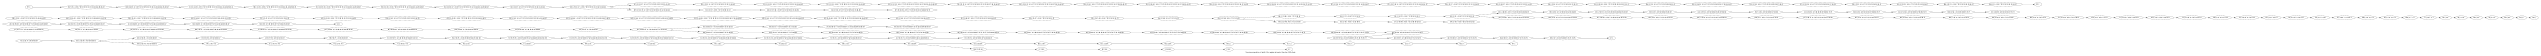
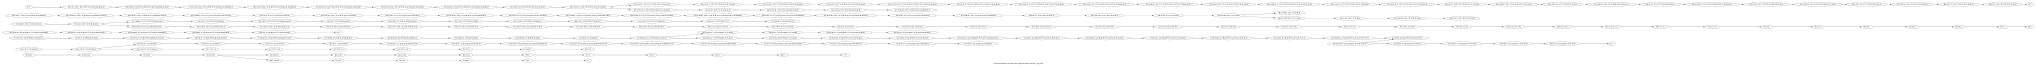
  digraph {
    fontname=Inter
    label="Tree-decomposition of width 2 for register allocator (function _mm_free)"
    rankdir=LR
    node [fontname=Inter]
    edge [fontname=Inter]
    n1 [label="0 | : "]
    n2 [label="1 | 85 : "]
    n3 [label="2 | 84 85 : "]
    n4 [label="3 | 2 84 : "]
    n5 [label="181 | 84 : "]
    n6 [label="4 | 2 82 83 : "]
    n7 [label="176 | 2 83 : "]
    n8 [label="91 | 2 83 84 : "]
-   n9 [label="5 | 2 81 82 : "]
    n10 [label="175 | 2 82 : "]
    n11 [label="6 | 2 80 81 : "]
    n12 [label="174 | 2 81 : "]
    n13 [label="7 | 2 79 80 : 4 5 "]
    n14 [label="173 | 2 80 : "]
    n15 [label="8 | 2 78 79 : 4 5 "]
    n16 [label="172 | 2 79 : 4 5 "]
    n17 [label="9 | 55 77 78 : 4 5 18 19 66 67 "]
    n18 [label="115 | 55 77 : 4 5 18 19 66 67 "]
    n19 [label="10 | 55 76 77 : 4 5 18 19 66 67 94 95 100 101 "]
    n20 [label="114 | 55 76 : 4 5 18 19 66 67 94 95 100 101 "]
    n21 [label="11 | 55 75 76 : 4 5 18 19 66 67 92 93 94 95 98 99 100 101 "]
    n22 [label="113 | 55 75 : 4 5 18 19 66 67 92 93 94 95 98 99 100 101 "]
    n23 [label="12 | 55 74 75 : 4 5 18 19 66 67 92 93 94 95 96 97 98 99 100 101 "]
    n24 [label="112 | 55 74 : 4 5 18 19 66 67 92 93 94 95 96 97 98 99 "]
    n25 [label="13 | 55 73 74 : 4 5 18 19 66 67 92 93 94 95 96 97 98 99 "]
    n26 [label="111 | 55 73 : 4 5 18 19 66 67 92 93 94 95 96 97 "]
    n27 [label="14 | 55 72 73 : 4 5 18 19 66 67 92 93 94 95 96 97 "]
    n28 [label="110 | 55 72 : 4 5 18 19 66 67 92 93 94 95 "]
    n29 [label="15 | 55 71 72 : 4 5 18 19 66 67 92 93 94 95 "]
    n30 [label="109 | 55 71 : 4 5 18 19 66 67 92 93 "]
    n31 [label="16 | 55 70 71 : 4 5 18 19 66 67 88 89 90 91 92 93 "]
    n32 [label="108 | 55 70 : 4 5 18 19 66 67 88 89 90 91 92 93 "]
    n33 [label="17 | 55 69 70 : 4 5 18 19 66 67 88 89 90 91 92 93 "]
    n34 [label="107 | 55 69 : 4 5 18 19 66 67 88 89 90 91 "]
    n35 [label="18 | 55 68 69 : 4 5 18 19 66 67 88 89 90 91 "]
    n36 [label="106 | 55 68 : 4 5 18 19 66 67 88 89 "]
    n37 [label="19 | 55 67 68 : 4 5 18 19 66 67 88 89 "]
    n38 [label="105 | 55 67 : 4 5 18 19 66 67 "]
    n39 [label="20 | 55 63 67 : 4 5 18 19 66 67 72 73 82 83 "]
    n40 [label="83 | 55 63 67 : 4 5 18 19 66 67 72 73 82 83 "]
    n41 [label="84 | 55 63 67 : 4 5 18 19 66 67 72 73 82 83 "]
    n42 [label="96 | 63 67 : 4 5 18 19 66 67 72 73 82 83 "]
    n43 [label="104 | 55 63 : 4 5 18 19 66 67 72 73 82 83 "]
    n44 [label="21 | 63 66 67 : 4 5 18 19 66 67 72 73 82 83 84 85 86 87 "]
    n45 [label="95 | 63 66 : 4 5 18 19 66 67 72 73 82 83 84 85 86 87 "]
    n46 [label="22 | 63 65 66 : 4 5 18 19 66 67 72 73 82 83 84 85 86 87 "]
    n47 [label="94 | 63 65 : 4 5 18 19 66 67 72 73 82 83 84 85 86 87 "]
    n48 [label="23 | 63 64 65 : 4 5 18 19 66 67 72 73 82 83 84 85 86 87 "]
    n49 [label="182 | 64 65 : 4 5 18 19 66 67 72 73 82 83 84 85 86 87 "]
    n50 [label="183 | 65 : 4 5 18 19 66 67 72 73 84 85 86 87 "]
    n51 [label="24 | 55 62 63 : 4 5 18 19 66 67 72 73 78 79 82 83 "]
    n52 [label="103 | 55 62 : 4 5 18 19 66 67 72 73 78 79 82 83 "]
    n53 [label="25 | 55 61 62 : 4 5 18 19 66 67 72 73 76 77 78 79 80 81 82 83 "]
    n54 [label="102 | 55 61 : 4 5 18 19 66 67 72 73 76 77 78 79 80 81 "]
    n55 [label="26 | 55 60 61 : 4 5 18 19 66 67 72 73 76 77 78 79 80 81 "]
    n56 [label="101 | 55 60 : 4 5 18 19 66 67 72 73 76 77 78 79 80 81 "]
    n57 [label="27 | 55 59 60 : 4 5 18 19 66 67 72 73 76 77 78 79 80 81 "]
    n58 [label="100 | 55 59 : 4 5 18 19 66 67 72 73 76 77 78 79 "]
    n59 [label="28 | 55 58 59 : 4 5 18 19 66 67 72 73 74 75 76 77 78 79 "]
    n60 [label="99 | 55 58 : 4 5 18 19 66 67 72 73 74 75 76 77 "]
    n61 [label="29 | 55 57 58 : 4 5 18 19 66 67 72 73 74 75 76 77 "]
    n62 [label="98 | 55 57 : 4 5 18 19 66 67 72 73 74 75 "]
    n63 [label="30 | 55 56 57 : 4 5 18 19 66 67 72 73 74 75 "]
    n64 [label="184 | 56 57 : 4 5 18 19 66 67 72 73 74 75 "]
    n65 [label="185 | 57 : 4 5 18 19 66 67 72 73 74 75 "]
    n66 [label="31 | 2 54 55 : 4 5 18 19 66 67 70 71 "]
    n67 [label="170 | 2 55 : 4 5 18 19 66 67 "]
    n68 [label="90 | 2 55 78 : 4 5 18 19 66 67 "]
    n69 [label="32 | 2 53 54 : 4 5 18 19 66 67 68 69 70 71 "]
    n70 [label="169 | 2 54 : 4 5 18 19 66 67 70 71 "]
    n71 [label="33 | 2 52 53 : 4 5 18 19 66 67 68 69 70 71 "]
    n72 [label="168 | 2 53 : 4 5 18 19 66 67 68 69 70 71 "]
    n73 [label="34 | 2 51 52 : 4 5 18 19 64 65 66 67 68 69 "]
    n74 [label="167 | 2 52 : 4 5 18 19 66 67 68 69 "]
    n75 [label="35 | 2 50 51 : 4 5 12 13 18 19 62 63 64 65 66 67 "]
    n76 [label="166 | 2 51 : 4 5 18 19 64 65 66 67 "]
    n77 [label="36 | 2 49 50 : 4 5 6 7 12 13 18 19 62 63 64 65 "]
    n78 [label="165 | 2 50 : 4 5 12 13 18 19 62 63 64 65 "]
    n79 [label="37 | 2 48 49 : 4 5 6 7 12 13 18 19 62 63 "]
    n80 [label="164 | 2 49 : 4 5 6 7 12 13 18 19 62 63 "]
    n81 [label="38 | 21 47 48 : 4 5 6 7 12 13 18 19 30 31 "]
    n82 [label="144 | 21 48 : 4 5 6 7 12 13 18 19 "]
    n83 [label="88 | 2 21 48 : 4 5 6 7 12 13 18 19 "]
    n84 [label="39 | 21 46 47 : 4 5 6 7 12 13 18 19 30 31 54 55 60 61 "]
    n85 [label="143 | 21 47 : 4 5 6 7 12 13 18 19 30 31 "]
    n86 [label="40 | 21 45 46 : 4 5 6 7 12 13 18 19 30 31 52 53 54 55 58 59 60 61 "]
    n87 [label="142 | 21 46 : 4 5 6 7 12 13 18 19 30 31 54 55 60 61 "]
    n88 [label="41 | 21 44 45 : 4 5 6 7 12 13 18 19 30 31 52 53 54 55 56 57 58 59 60 61 "]
    n89 [label="141 | 21 45 : 4 5 6 7 12 13 18 19 30 31 52 53 54 55 58 59 60 61 "]
    n90 [label="42 | 21 43 44 : 4 5 6 7 12 13 18 19 30 31 52 53 54 55 56 57 58 59 "]
    n91 [label="140 | 21 44 : 4 5 6 7 12 13 18 19 30 31 52 53 54 55 56 57 58 59 "]
    n92 [label="43 | 21 42 43 : 4 5 6 7 12 13 18 19 30 31 52 53 54 55 56 57 "]
    n93 [label="139 | 21 43 : 4 5 6 7 12 13 18 19 30 31 52 53 54 55 56 57 "]
    n94 [label="44 | 21 41 42 : 4 5 6 7 12 13 18 19 30 31 52 53 54 55 "]
    n95 [label="138 | 21 42 : 4 5 6 7 12 13 18 19 30 31 52 53 54 55 "]
    n96 [label="45 | 21 40 41 : 4 5 6 7 12 13 18 19 30 31 48 49 50 51 52 53 "]
    n97 [label="137 | 21 41 : 4 5 6 7 12 13 18 19 30 31 52 53 "]
    n98 [label="46 | 21 39 40 : 4 5 6 7 12 13 18 19 30 31 48 49 50 51 52 53 "]
    n99 [label="136 | 21 40 : 4 5 6 7 12 13 18 19 30 31 48 49 50 51 52 53 "]
    n100 [label="47 | 21 38 39 : 4 5 6 7 12 13 18 19 30 31 48 49 50 51 "]
    n101 [label="135 | 21 39 : 4 5 6 7 12 13 18 19 30 31 48 49 50 51 "]
    n102 [label="48 | 21 37 38 : 4 5 6 7 12 13 18 19 30 31 48 49 "]
    n103 [label="134 | 21 38 : 4 5 6 7 12 13 18 19 30 31 48 49 "]
    n104 [label="49 | 33 36 37 : 4 5 6 7 12 13 18 19 30 31 32 33 42 43 44 45 46 47 "]
    n105 [label="120 | 33 37 : 4 5 6 7 12 13 18 19 30 31 32 33 42 43 "]
    n106 [label="86 | 21 33 37 : 4 5 6 7 12 13 18 19 30 31 32 33 42 43 "]
    n107 [label="50 | 33 35 36 : 4 5 6 7 12 13 18 19 30 31 32 33 42 43 44 45 46 47 "]
    n108 [label="119 | 33 36 : 4 5 6 7 12 13 18 19 30 31 32 33 42 43 44 45 46 47 "]
    n109 [label="51 | 33 34 35 : 4 5 6 7 12 13 18 19 30 31 32 33 42 43 44 45 46 47 "]
    n110 [label="118 | 33 35 : 4 5 6 7 12 13 18 19 30 31 32 33 42 43 44 45 46 47 "]
    n111 [label="52 | 21 32 33 : 4 5 6 7 12 13 18 19 30 31 32 33 38 39 42 43 "]
    n112 [label="131 | 21 32 : 4 5 6 7 12 13 18 19 30 31 32 33 38 39 42 43 "]
    n113 [label="53 | 21 31 32 : 4 5 6 7 12 13 18 19 30 31 32 33 36 37 38 39 40 41 42 43 "]
    n114 [label="130 | 21 31 : 4 5 6 7 12 13 18 19 30 31 32 33 36 37 38 39 40 41 "]
    n115 [label="54 | 21 30 31 : 4 5 6 7 12 13 18 19 30 31 32 33 36 37 38 39 40 41 "]
    n116 [label="129 | 21 30 : 4 5 6 7 12 13 18 19 30 31 32 33 36 37 38 39 40 41 "]
    n117 [label="55 | 21 29 30 : 4 5 6 7 12 13 18 19 30 31 32 33 36 37 38 39 40 41 "]
    n118 [label="128 | 21 29 : 4 5 6 7 12 13 18 19 30 31 32 33 36 37 38 39 "]
    n119 [label="56 | 21 28 29 : 4 5 6 7 12 13 18 19 30 31 32 33 34 35 36 37 38 39 "]
    n120 [label="127 | 21 28 : 4 5 6 7 12 13 18 19 30 31 32 33 34 35 36 37 "]
    n121 [label="57 | 21 27 28 : 4 5 6 7 12 13 18 19 30 31 32 33 34 35 36 37 "]
    n122 [label="126 | 21 27 : 4 5 6 7 12 13 18 19 30 31 32 33 34 35 "]
    n123 [label="58 | 21 26 27 : 4 5 6 7 12 13 18 19 30 31 32 33 34 35 "]
    n124 [label="125 | 21 26 : 4 5 6 7 12 13 18 19 30 31 32 33 "]
    n125 [label="59 | 21 25 26 : 4 5 6 7 12 13 18 19 28 29 30 31 32 33 "]
    n126 [label="124 | 21 25 : 4 5 6 7 12 13 18 19 28 29 30 31 "]
    n127 [label="60 | 21 24 25 : 4 5 6 7 12 13 18 19 24 25 26 27 28 29 30 31 "]
    n128 [label="123 | 21 24 : 4 5 6 7 12 13 18 19 24 25 26 27 28 29 "]
    n129 [label="61 | 21 23 24 : 4 5 6 7 12 13 18 19 24 25 26 27 28 29 "]
    n130 [label="122 | 21 23 : 4 5 6 7 12 13 18 19 24 25 26 27 "]
    n131 [label="62 | 21 22 23 : 4 5 6 7 12 13 18 19 24 25 26 27 "]
    n132 [label="188 | 22 23 : 4 5 6 7 12 13 18 19 24 25 26 27 "]
    n133 [label="189 | 23 : 4 5 6 7 12 13 18 19 24 25 26 27 "]
    n134 [label="63 | 2 20 21 : 4 5 6 7 12 13 18 19 22 23 "]
    n135 [label="161 | 2 20 : 4 5 6 7 12 13 18 19 22 23 "]
    n136 [label="64 | 2 19 20 : 4 5 6 7 12 13 18 19 20 21 22 23 "]
    n137 [label="160 | 2 19 : 4 5 6 7 12 13 18 19 20 21 22 23 "]
    n138 [label="65 | 2 18 19 : 4 5 6 7 12 13 18 19 20 21 22 23 "]
    n139 [label="159 | 2 18 : 4 5 6 7 12 13 18 19 20 21 "]
    n140 [label="66 | 2 17 18 : 4 5 6 7 12 13 16 17 18 19 20 21 "]
    n141 [label="158 | 2 17 : 4 5 6 7 12 13 16 17 18 19 "]
    n142 [label="67 | 2 16 17 : 4 5 6 7 12 13 14 15 16 17 18 19 "]
    n143 [label="157 | 2 16 : 4 5 6 7 12 13 14 15 16 17 "]
    n144 [label="68 | 2 15 16 : 4 5 6 7 12 13 14 15 16 17 "]
    n145 [label="156 | 2 15 : 4 5 6 7 12 13 14 15 "]
    n146 [label="69 | 2 14 15 : 4 5 6 7 12 13 14 15 "]
    n147 [label="155 | 2 14 : 4 5 6 7 12 13 "]
    n148 [label="70 | 2 13 14 : 4 5 6 7 10 11 12 13 "]
    n149 [label="154 | 2 13 : 4 5 6 7 10 11 "]
    n150 [label="71 | 2 12 13 : 4 5 6 7 8 9 10 11 "]
    n151 [label="153 | 2 12 : 4 5 6 7 8 9 10 11 "]
    n152 [label="72 | 2 11 12 : 4 5 6 7 8 9 10 11 "]
    n153 [label="152 | 2 11 : 4 5 6 7 8 9 "]
    n154 [label="73 | 2 10 11 : 4 5 6 7 8 9 "]
    n155 [label="151 | 2 10 : 4 5 6 7 "]
    n156 [label="74 | 2 9 10 : 2 3 4 5 6 7 "]
    n157 [label="150 | 2 9 : 2 3 4 5 "]
    n158 [label="75 | 2 8 9 : 0 1 2 3 4 5 "]
    n159 [label="149 | 2 8 : 0 1 2 3 "]
    n160 [label="76 | 2 7 8 : 0 1 2 3 "]
    n161 [label="148 | 2 7 : 0 1 "]
    n162 [label="77 | 2 6 7 : 0 1 "]
    n163 [label="147 | 2 6 : "]
    n164 [label="78 | 2 5 6 : "]
    n165 [label="146 | 2 5 : "]
    n166 [label="79 | 2 4 5 : "]
    n167 [label="190 | 4 5 : "]
    n168 [label="191 | 5 : "]
    n169 [label="80 | 2 3 84 : "]
    n170 [label="192 | 2 84 : "]
    n171 [label="179 | 2 : "]
    n172 [label="81 | 1 2 : "]
    n173 [label="178 | 1 : "]
    n174 [label="82 | 0 1 : "]
    n175 [label="193 | 1 : "]
    n176 [label="177 | : "]
    n177 [label="85 | 2 55 78 : 4 5 18 19 66 67 "]
    n178 [label="116 | 55 78 : 4 5 18 19 66 67 "]
    n179 [label="87 | 21 33 37 : 4 5 6 7 12 13 18 19 30 31 32 33 42 43 "]
    n180 [label="197 | 21 33 37 : 4 5 6 7 12 13 18 19 30 31 32 33 42 43 "]
    n181 [label="132 | 21 33 : 4 5 6 7 12 13 18 19 30 31 32 33 42 43 "]
    n182 [label="133 | 21 37 : 4 5 6 7 12 13 18 19 30 31 "]
    n183 [label="89 | 2 21 48 : 4 5 6 7 12 13 18 19 "]
    n184 [label="196 | 2 21 48 : 4 5 6 7 12 13 18 19 "]
-   n185 [label="162 | 2 21 : 4 5 6 7 12 13 18 19 "]
    n186 [label="163 | 2 48 : 4 5 6 7 12 13 18 19 "]
    n187 [label="195 | 2 55 78 : 4 5 18 19 66 67 "]
    n188 [label="171 | 2 78 : 4 5 "]
    n189 [label="92 | 2 83 84 : "]
    n190 [label="194 | 2 83 84 : "]
    n191 [label="180 | 2 84 : "]
    n192 [label="93 | : "]
    n193 [label="97 | : "]
    n194 [label="117 | : "]
    n195 [label="187 | 35 : 4 5 6 7 12 13 18 19 30 31 32 33 44 45 46 47 "]
    n196 [label="186 | 34 35 : 4 5 6 7 12 13 18 19 30 31 32 33 42 43 44 45 46 47 "]
    n197 [label="121 | : "]
    n198 [label="145 | : "]
    n2 -> n1
    n3 -> n2
    n4 -> n5
    n5 -> n3
    n6 -> n7
    n7 -> n8
    n8 -> n189
    n8 -> n190
-   n9 -> n10
    n10 -> n6
    n11 -> n12
-   n12 -> n9
    n13 -> n14
    n14 -> n11
    n15 -> n16
    n16 -> n13
    n17 -> n18
    n18 -> n19
    n19 -> n20
    n20 -> n21
    n21 -> n22
    n22 -> n23
    n23 -> n24
    n24 -> n25
    n25 -> n26
    n26 -> n27
    n27 -> n28
    n29 -> n30
    n30 -> n31
    n31 -> n32
    n32 -> n33
    n33 -> n34
    n34 -> n35
    n35 -> n36
    n36 -> n37
    n37 -> n38
    n38 -> n39
    n39 -> n40
    n39 -> n41
    n40 -> n42
    n41 -> n43
    n42 -> n44
    n43 -> n51
    n44 -> n45
    n46 -> n47
    n47 -> n48
    n48 -> n49
    n49 -> n50
    n50 -> n192
    n51 -> n52
    n52 -> n53
    n53 -> n54
    n54 -> n55
    n55 -> n56
    n56 -> n57
    n57 -> n58
    n58 -> n59
    n59 -> n60
    n61 -> n60
    n61 -> n62
    n62 -> n63
    n63 -> n64
    n64 -> n65
    n65 -> n193
    n67 -> n68
    n68 -> n177
    n68 -> n187
    n69 -> n70
    n70 -> n66
    n71 -> n72
    n72 -> n69
    n73 -> n74
    n74 -> n71
    n75 -> n76
    n76 -> n73
    n77 -> n78
    n78 -> n75
    n79 -> n80
    n81 -> n82
    n82 -> n83
    n83 -> n183
    n83 -> n184
    n84 -> n85
    n85 -> n81
    n86 -> n87
    n87 -> n84
    n88 -> n89
    n89 -> n86
    n90 -> n91
    n91 -> n88
    n92 -> n93
    n93 -> n90
    n94 -> n95
    n95 -> n92
    n96 -> n97
    n97 -> n94
    n98 -> n99
    n99 -> n96
    n101 -> n98
    n102 -> n103
    n103 -> n100
    n104 -> n105
    n105 -> n106
    n106 -> n179
    n106 -> n180
    n107 -> n108
    n108 -> n104
    n109 -> n110
    n110 -> n107
    n111 -> n112
    n112 -> n113
    n113 -> n114
    n114 -> n115
    n115 -> n116
    n116 -> n117
    n117 -> n118
    n118 -> n119
    n119 -> n120
    n120 -> n121
    n121 -> n122
    n122 -> n123
    n123 -> n124
    n124 -> n125
    n125 -> n126
    n126 -> n127
    n127 -> n128
    n128 -> n129
    n129 -> n130
    n130 -> n131
    n131 -> n132
    n132 -> n133
    n133 -> n197
    n134 -> n135
    n135 -> n77
    n135 -> n136
    n136 -> n137
    n137 -> n138
    n138 -> n139
    n139 -> n140
    n140 -> n141
    n141 -> n142
    n142 -> n143
    n143 -> n144
    n144 -> n145
    n145 -> n146
    n146 -> n147
    n147 -> n148
    n148 -> n149
    n149 -> n150
    n150 -> n151
    n151 -> n152
    n152 -> n153
    n153 -> n154
    n154 -> n155
    n155 -> n156
    n156 -> n157
    n157 -> n158
    n158 -> n159
    n159 -> n160
    n160 -> n161
    n161 -> n162
    n162 -> n163
    n163 -> n164
    n164 -> n165
    n165 -> n166
    n166 -> n167
    n167 -> n168
    n168 -> n198
    n169 -> n170
    n170 -> n171
    n171 -> n172
    n172 -> n173
    n173 -> n174
    n174 -> n175
    n175 -> n176
    n177 -> n178
    n178 -> n17
    n179 -> n181
    n180 -> n182
    n181 -> n111
    n182 -> n102
-   n183 -> n185
    n184 -> n186
-   n185 -> n134
    n186 -> n79
    n187 -> n188
    n188 -> n15
    n189 -> n191
    n190 -> n4
    n191 -> n169
    n194 -> n195
    n195 -> n196
    n196 -> n109
  }
